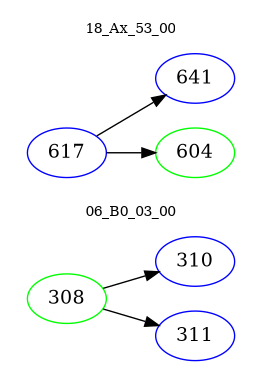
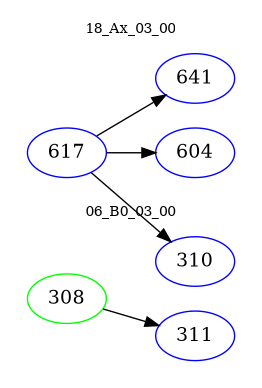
  digraph {
    rankdir=LR
    node [color=blue]
    edge [color=black]
    n1 [label=617]
-   n2 [color=green label=604]
+   n2 [label=604]
    n3 [label=641]
    n4 [label=311]
    n5 [color=green label=308]
    n6 [label=310]
    subgraph cluster_1 {
      color=white
      fontsize=10
-     label="18_Ax_53_00"
+     label="18_Ax_03_00"
      n1
      n2
      n3
    }
    subgraph cluster_2 {
      color=white
      fontsize=10
      label="06_B0_03_00"
      n4
      n5
      n6
    }
    n1 -> n2
    n1 -> n3
    n5 -> n4
-   n5 -> n6
+   n1 -> n6
  }
